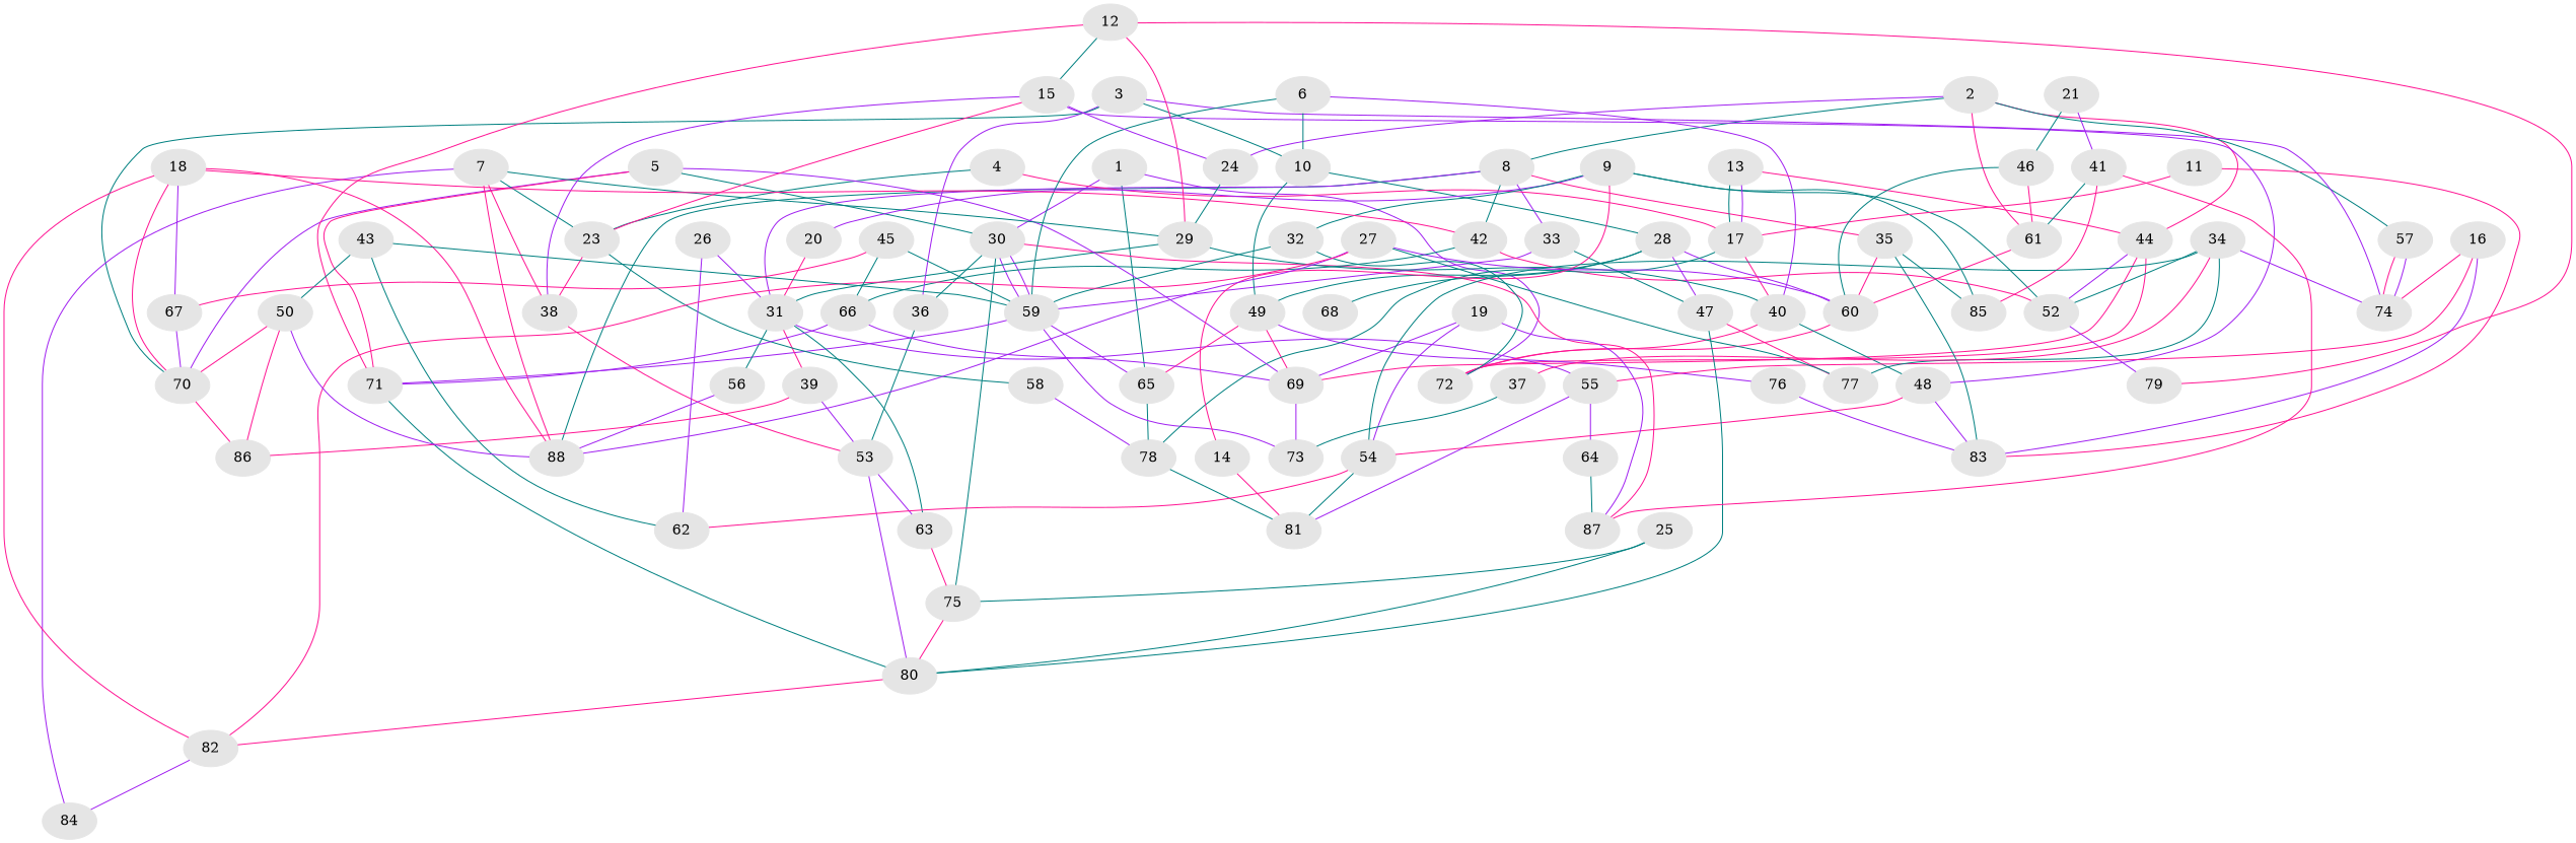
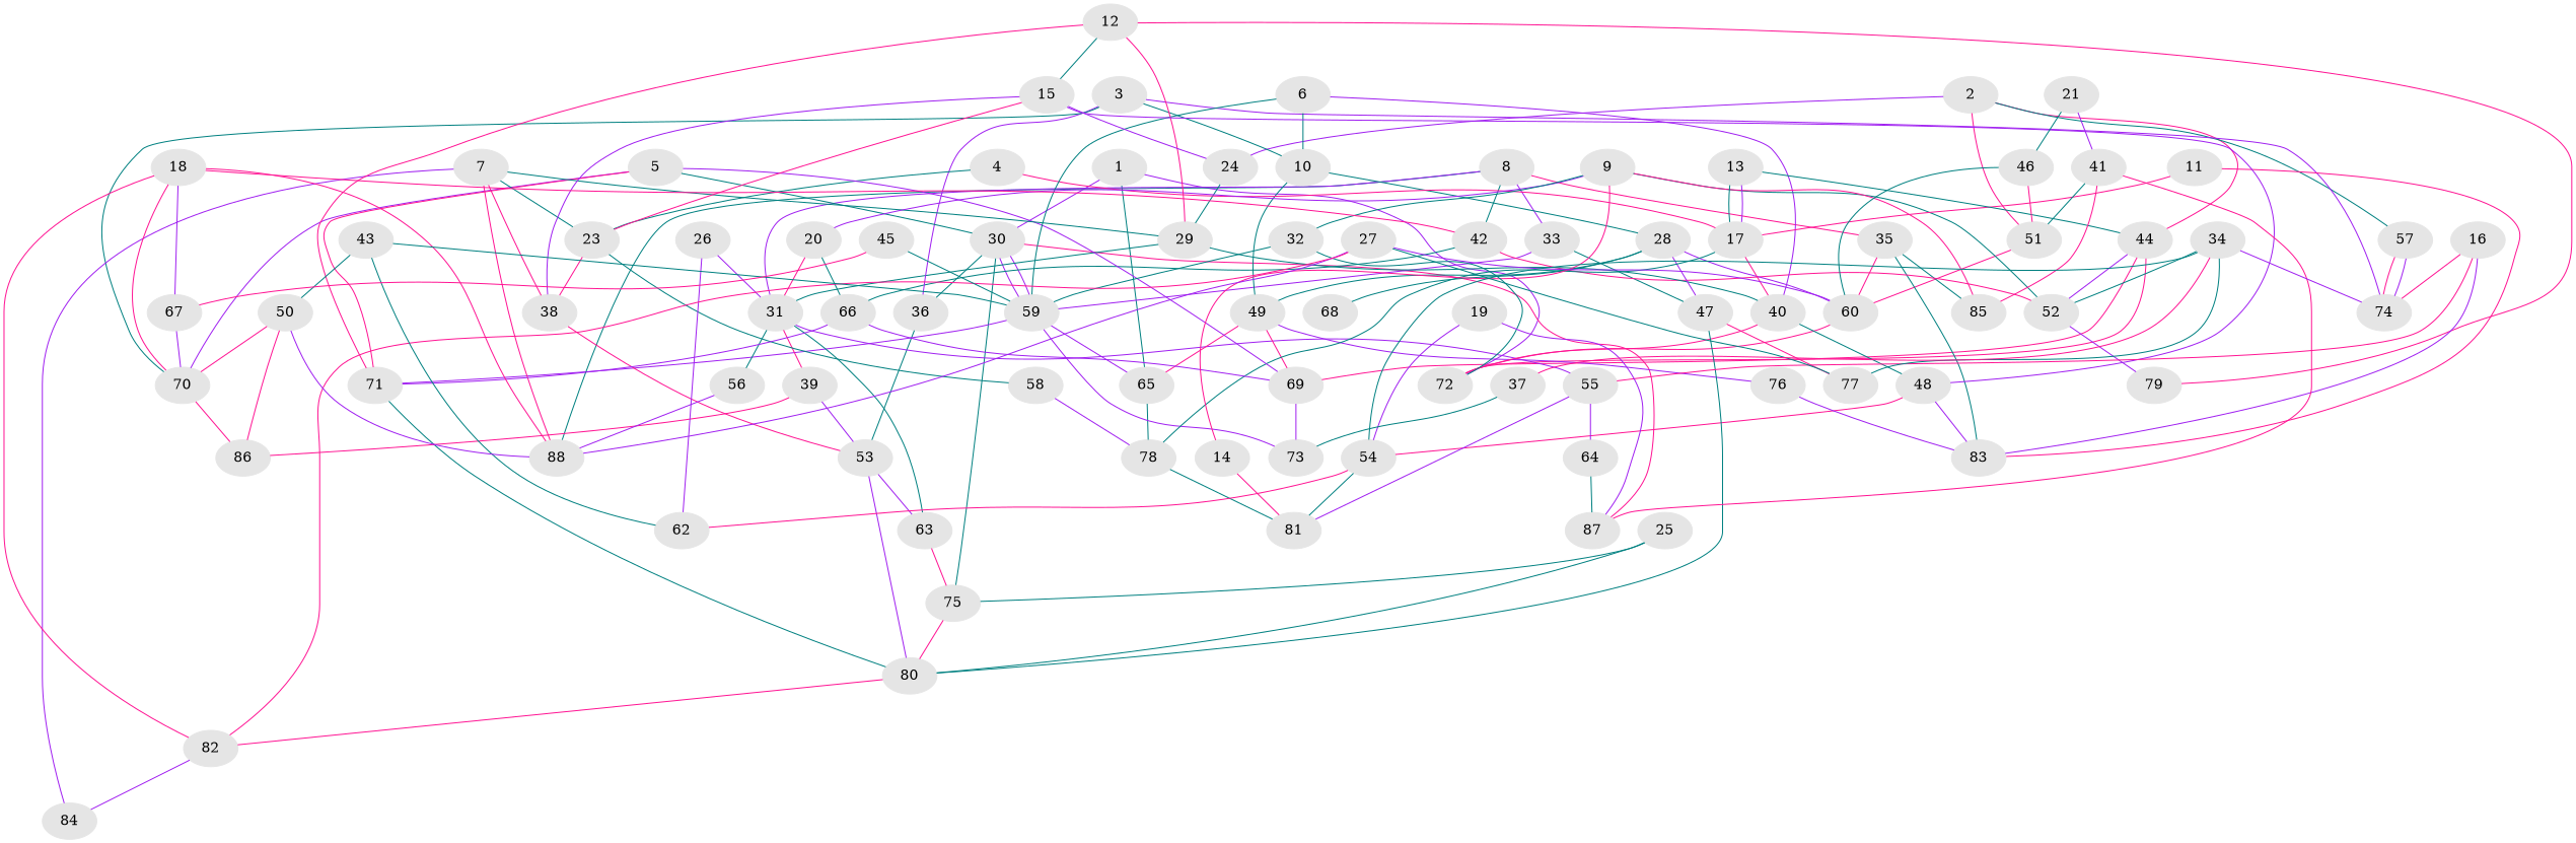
  graph {
    fontname="DejaVu Serif"
    node [color=gray90 fontname="DejaVu Serif" style=filled]
    edge [color=teal fontname="DejaVu Serif"]
    1
    30
    65
    72
    36
    59
    87
    75
    78
    2
    8
    24
    44
-   51 [label=61]
+   51
    57
    88
    31
    33
    35
    42
    29
    69
    52
    60
    74
    3
    10
    70
    28
    49
    53
    86
    4
    17
    23
    40
    38
    58
    5
    71
    73
    80
    6
    48
    7
    84
    55
    39
    56
    63
    47
    85
    83
    66
    9
    14
    20
    32
    81
    79
    68
    76
    11
    12
    15
    13
    54
    16
    64
    18
    67
    82
    19
    62
    21
    41
    46
    26
    77
    25
    27
    34
    37
    43
    50
    45
    1 -- 30 [color=purple]
    1 -- 65
    1 -- 72 [color=purple]
    30 -- 36
    30 -- 59 [color=purple]
    30 -- 59 [color=purple]
    30 -- 87 [color=deeppink]
    30 -- 75
    65 -- 78
    36 -- 53
    59 -- 65 [color=purple]
    59 -- 71 [color=purple]
    59 -- 73 [color=purple]
    75 -- 80 [color=deeppink]
    78 -- 81
-   2 -- 8
    2 -- 24 [color=purple]
    2 -- 44 [color=deeppink]
    2 -- 51 [color=deeppink]
    2 -- 57
    8 -- 88
    8 -- 31 [color=purple]
    8 -- 33 [color=purple]
    8 -- 35 [color=deeppink]
    8 -- 42
    24 -- 29
    44 -- 72 [color=deeppink]
    44 -- 69 [color=deeppink]
    44 -- 52 [color=purple]
    51 -- 60 [color=deeppink]
    57 -- 74 [color=deeppink]
    57 -- 74 [color=purple]
    31 -- 55 [color=purple]
    31 -- 39 [color=deeppink]
    31 -- 56
    31 -- 63
    33 -- 59 [color=purple]
    33 -- 47
    35 -- 60 [color=deeppink]
    35 -- 85
    35 -- 83
    42 -- 52 [color=deeppink]
    42 -- 66
    29 -- 31
    29 -- 40
    69 -- 73 [color=purple]
    52 -- 79 [color=purple]
    60 -- 72 [color=deeppink]
    3 -- 36 [color=purple]
    3 -- 74 [color=purple]
    3 -- 10
    3 -- 70
    10 -- 28
    10 -- 49
    70 -- 86 [color=deeppink]
    28 -- 60 [color=purple]
    28 -- 49
    28 -- 47 [color=purple]
    28 -- 68
    49 -- 65 [color=deeppink]
    49 -- 69 [color=deeppink]
    49 -- 76 [color=purple]
    53 -- 80 [color=purple]
    53 -- 63 [color=purple]
    4 -- 17 [color=deeppink]
    4 -- 23
    17 -- 78
    17 -- 40 [color=deeppink]
    23 -- 38 [color=deeppink]
    23 -- 58
    40 -- 72 [color=deeppink]
    40 -- 48
    38 -- 53 [color=deeppink]
    58 -- 78 [color=purple]
    5 -- 30
    5 -- 69 [color=purple]
    5 -- 70 [color=purple]
    5 -- 71 [color=deeppink]
    71 -- 80
    80 -- 82 [color=deeppink]
    6 -- 59
    6 -- 10
    6 -- 40 [color=purple]
    48 -- 83 [color=purple]
    48 -- 54 [color=deeppink]
    7 -- 88 [color=deeppink]
    7 -- 29
    7 -- 23
    7 -- 38 [color=deeppink]
    7 -- 84 [color=purple]
    55 -- 81 [color=purple]
    55 -- 64 [color=purple]
    39 -- 53 [color=purple]
    39 -- 86 [color=deeppink]
    56 -- 88 [color=purple]
    63 -- 75 [color=deeppink]
    47 -- 80
    47 -- 77 [color=deeppink]
    66 -- 69 [color=purple]
    66 -- 71 [color=purple]
    9 -- 52
-   9 -- 85
+   9 -- 85 [color=deeppink]
    9 -- 14 [color=deeppink]
    9 -- 20 [color=purple]
    9 -- 32
    14 -- 81 [color=deeppink]
    20 -- 31 [color=deeppink]
    32 -- 72
    32 -- 59
    76 -- 83 [color=purple]
    11 -- 17 [color=deeppink]
    11 -- 83 [color=deeppink]
    12 -- 29 [color=deeppink]
    12 -- 71 [color=deeppink]
    12 -- 79 [color=deeppink]
    12 -- 15
    15 -- 24 [color=purple]
    15 -- 23 [color=deeppink]
    15 -- 38 [color=purple]
    15 -- 48 [color=purple]
-   13 -- 44 [color=deeppink]
+   13 -- 44
    13 -- 17
    13 -- 17 [color=purple]
    54 -- 81
    54 -- 62 [color=deeppink]
    16 -- 74 [color=deeppink]
    16 -- 55 [color=deeppink]
    16 -- 83 [color=purple]
    64 -- 87
    18 -- 88 [color=deeppink]
    18 -- 42 [color=deeppink]
    18 -- 70 [color=deeppink]
    18 -- 67 [color=purple]
    18 -- 82 [color=deeppink]
    67 -- 70 [color=purple]
    82 -- 84 [color=purple]
    19 -- 87 [color=purple]
-   19 -- 69 [color=purple]
    19 -- 54 [color=purple]
    21 -- 41 [color=purple]
    21 -- 46
    41 -- 87 [color=deeppink]
    41 -- 51
    41 -- 85 [color=deeppink]
    46 -- 51 [color=deeppink]
    46 -- 60
    26 -- 31 [color=purple]
    26 -- 62 [color=purple]
    25 -- 75
    25 -- 80
    27 -- 88 [color=purple]
    27 -- 60 [color=purple]
    27 -- 82 [color=deeppink]
    27 -- 77
    34 -- 52
    34 -- 74 [color=purple]
    34 -- 54
    34 -- 77
    34 -- 37 [color=deeppink]
    37 -- 73
    43 -- 59
    43 -- 62
    43 -- 50
    50 -- 88 [color=purple]
    50 -- 70 [color=deeppink]
    50 -- 86 [color=deeppink]
    45 -- 59
-   45 -- 66
+   20 -- 66
    45 -- 67 [color=deeppink]
  }
